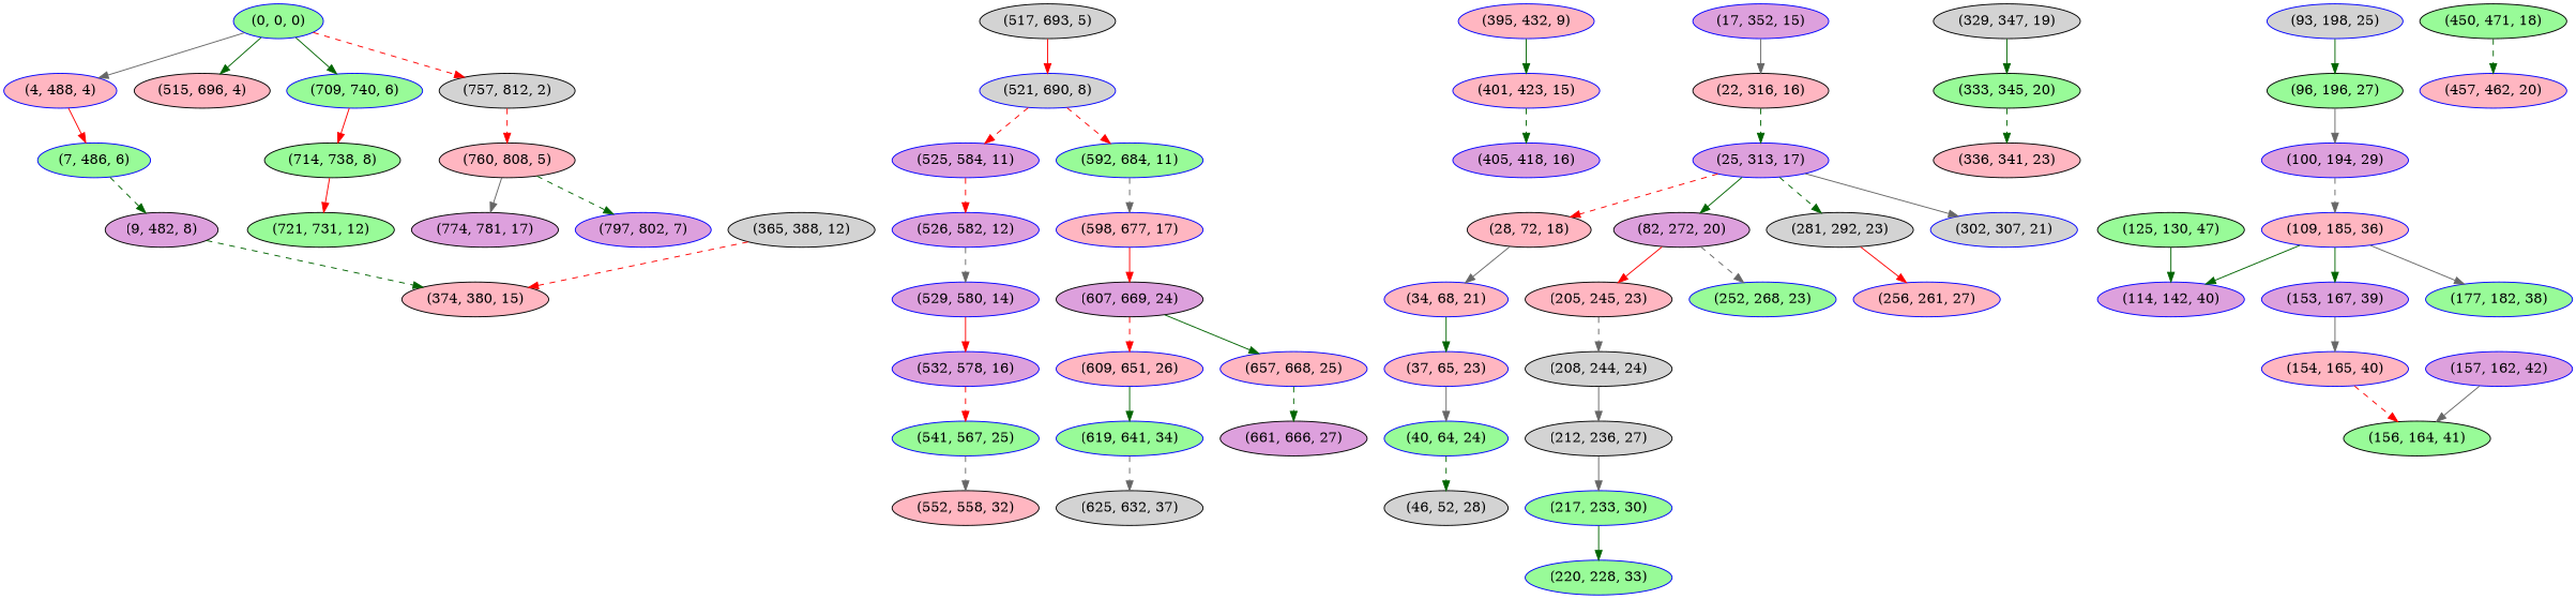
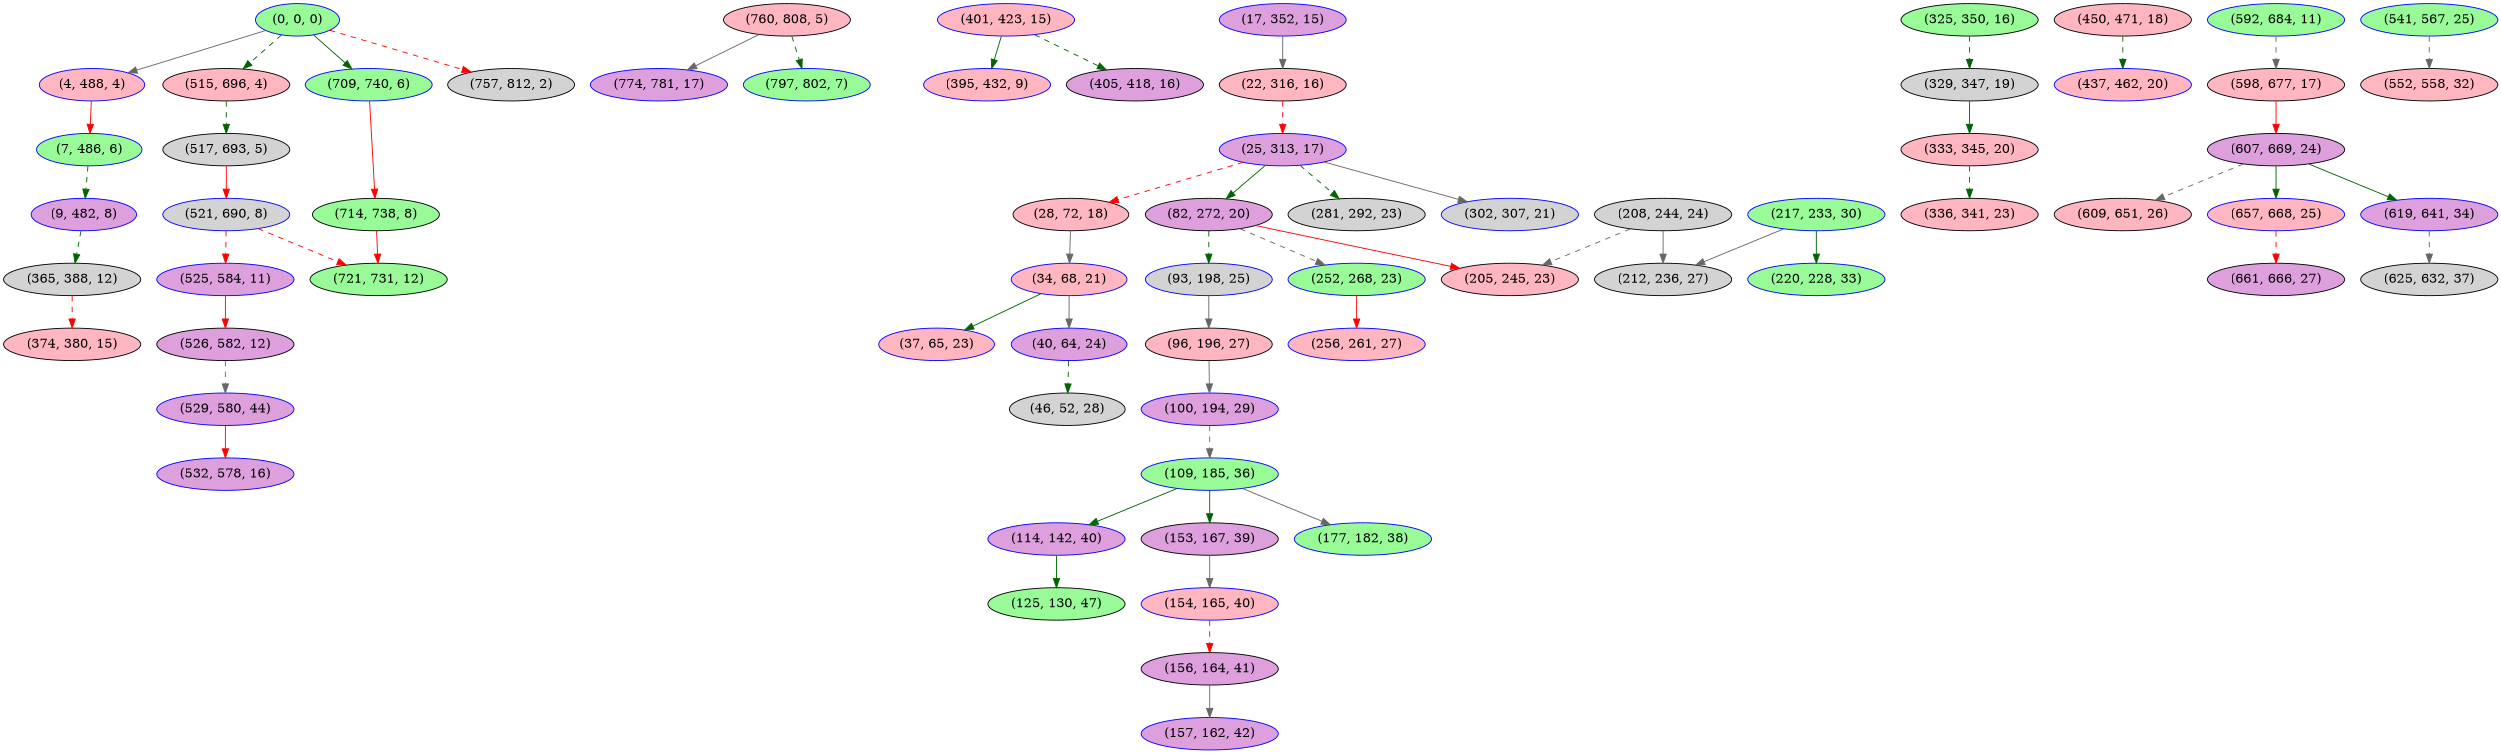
  digraph {
    node [color=blue fillcolor=lightpink style=filled]
    edge [color=darkgreen style=solid]
    "(0, 0, 0)" [fillcolor=palegreen]
    "(4, 488, 4)"
    "(515, 696, 4)" [color=black]
    "(709, 740, 6)" [fillcolor=palegreen]
    "(757, 812, 2)" [color=black fillcolor=lightgrey]
    "(7, 486, 6)" [fillcolor=palegreen]
    "(517, 693, 5)" [color=black fillcolor=lightgrey]
    "(714, 738, 8)" [color=black fillcolor=palegreen]
    "(760, 808, 5)" [color=black]
-   "(9, 482, 8)" [color=black fillcolor=plum]
+   "(9, 482, 8)" [fillcolor=plum]
    "(365, 388, 12)" [color=black fillcolor=lightgrey]
    "(374, 380, 15)" [color=black]
    "(395, 432, 9)"
    "(401, 423, 15)"
    "(17, 352, 15)" [fillcolor=plum]
    "(22, 316, 16)" [color=black]
    "(25, 313, 17)" [fillcolor=plum]
+   "(325, 350, 16)" [color=black fillcolor=palegreen]
    "(329, 347, 19)" [color=black fillcolor=lightgrey]
    "(28, 72, 18)" [color=black]
    "(82, 272, 20)" [color=black fillcolor=plum]
    "(281, 292, 23)" [color=black fillcolor=lightgrey]
    "(302, 307, 21)" [fillcolor=lightgrey]
    "(34, 68, 21)"
    "(93, 198, 25)" [fillcolor=lightgrey]
    "(205, 245, 23)" [color=black]
    "(252, 268, 23)" [fillcolor=palegreen]
    "(37, 65, 23)"
-   "(40, 64, 24)" [fillcolor=palegreen]
+   "(40, 64, 24)" [fillcolor=plum]
    "(46, 52, 28)" [color=black fillcolor=lightgrey]
-   "(96, 196, 27)" [color=black fillcolor=palegreen]
+   "(96, 196, 27)" [color=black]
    "(208, 244, 24)" [color=black fillcolor=lightgrey]
    "(256, 261, 27)"
    "(100, 194, 29)" [fillcolor=plum]
-   "(109, 185, 36)"
+   "(109, 185, 36)" [fillcolor=palegreen]
    "(114, 142, 40)" [fillcolor=plum]
-   "(153, 167, 39)" [fillcolor=plum]
+   "(153, 167, 39)" [color=black fillcolor=plum]
    "(177, 182, 38)" [fillcolor=palegreen]
    "(125, 130, 47)" [color=black fillcolor=palegreen]
    "(154, 165, 40)"
-   "(156, 164, 41)" [color=black fillcolor=palegreen]
+   "(156, 164, 41)" [color=black fillcolor=plum]
    "(157, 162, 42)" [fillcolor=plum]
    "(212, 236, 27)" [color=black fillcolor=lightgrey]
    "(217, 233, 30)" [fillcolor=palegreen]
    "(220, 228, 33)" [fillcolor=palegreen]
-   "(333, 345, 20)" [color=black fillcolor=palegreen]
+   "(333, 345, 20)" [color=black]
    "(336, 341, 23)" [color=black]
-   "(405, 418, 16)" [fillcolor=plum]
-   "(450, 471, 18)" [color=black fillcolor=palegreen]
-   "(457, 462, 20)"
+   "(405, 418, 16)" [color=black fillcolor=plum]
+   "(450, 471, 18)" [color=black]
+   "(457, 462, 20)" [label="(437, 462, 20)"]
    "(521, 690, 8)" [fillcolor=lightgrey]
    "(525, 584, 11)" [fillcolor=plum]
    "(592, 684, 11)" [fillcolor=palegreen]
-   "(526, 582, 12)" [fillcolor=plum]
-   "(598, 677, 17)"
-   "(529, 580, 14)" [fillcolor=plum]
+   "(526, 582, 12)" [color=black fillcolor=plum]
+   "(598, 677, 17)" [color=black]
+   "(529, 580, 14)" [fillcolor=plum label="(529, 580, 44)"]
    "(532, 578, 16)" [fillcolor=plum]
    "(541, 567, 25)" [fillcolor=palegreen]
    "(552, 558, 32)" [color=black]
    "(607, 669, 24)" [color=black fillcolor=plum]
-   "(609, 651, 26)"
+   "(609, 651, 26)" [color=black]
    "(657, 668, 25)"
-   "(619, 641, 34)" [fillcolor=palegreen]
+   "(619, 641, 34)" [fillcolor=plum]
    "(661, 666, 27)" [color=black fillcolor=plum]
    "(625, 632, 37)" [color=black fillcolor=lightgrey]
    "(721, 731, 12)" [color=black fillcolor=palegreen]
-   "(774, 781, 17)" [color=black fillcolor=plum]
-   "(797, 802, 7)" [fillcolor=plum]
+   "(774, 781, 17)" [fillcolor=plum]
+   "(797, 802, 7)" [fillcolor=palegreen]
    "(0, 0, 0)" -> "(4, 488, 4)" [color=gray40]
-   "(0, 0, 0)" -> "(515, 696, 4)"
+   "(0, 0, 0)" -> "(515, 696, 4)" [style=dashed]
    "(0, 0, 0)" -> "(709, 740, 6)"
    "(0, 0, 0)" -> "(757, 812, 2)" [color=red style=dashed]
    "(4, 488, 4)" -> "(7, 486, 6)" [color=red]
+   "(515, 696, 4)" -> "(517, 693, 5)" [style=dashed]
    "(709, 740, 6)" -> "(714, 738, 8)" [color=red]
-   "(757, 812, 2)" -> "(760, 808, 5)" [color=red style=dashed]
    "(7, 486, 6)" -> "(9, 482, 8)" [style=dashed]
    "(517, 693, 5)" -> "(521, 690, 8)" [color=red]
    "(714, 738, 8)" -> "(721, 731, 12)" [color=red]
    "(760, 808, 5)" -> "(774, 781, 17)" [color=gray40]
    "(760, 808, 5)" -> "(797, 802, 7)" [style=dashed]
-   "(9, 482, 8)" -> "(374, 380, 15)" [style=dashed]
+   "(9, 482, 8)" -> "(365, 388, 12)" [style=dashed]
    "(365, 388, 12)" -> "(374, 380, 15)" [color=red style=dashed]
-   "(395, 432, 9)" -> "(401, 423, 15)"
+   "(401, 423, 15)" -> "(395, 432, 9)"
    "(401, 423, 15)" -> "(405, 418, 16)" [style=dashed]
    "(17, 352, 15)" -> "(22, 316, 16)" [color=gray40]
-   "(22, 316, 16)" -> "(25, 313, 17)" [style=dashed]
+   "(22, 316, 16)" -> "(25, 313, 17)" [color=red style=dashed]
    "(25, 313, 17)" -> "(28, 72, 18)" [color=red style=dashed]
    "(25, 313, 17)" -> "(82, 272, 20)"
    "(25, 313, 17)" -> "(281, 292, 23)" [style=dashed]
    "(25, 313, 17)" -> "(302, 307, 21)" [color=gray40]
+   "(325, 350, 16)" -> "(329, 347, 19)" [style=dashed]
    "(329, 347, 19)" -> "(333, 345, 20)"
    "(28, 72, 18)" -> "(34, 68, 21)" [color=gray40]
+   "(82, 272, 20)" -> "(93, 198, 25)" [style=dashed]
    "(82, 272, 20)" -> "(205, 245, 23)" [color=red]
    "(82, 272, 20)" -> "(252, 268, 23)" [color=gray40 style=dashed]
    "(34, 68, 21)" -> "(37, 65, 23)"
-   "(93, 198, 25)" -> "(96, 196, 27)"
-   "(205, 245, 23)" -> "(208, 244, 24)" [color=gray40 style=dashed]
-   "(281, 292, 23)" -> "(256, 261, 27)" [color=red]
-   "(37, 65, 23)" -> "(40, 64, 24)" [color=gray40]
+   "(93, 198, 25)" -> "(96, 196, 27)" [color=gray40]
+   "(208, 244, 24)" -> "(205, 245, 23)" [color=gray40 style=dashed]
+   "(252, 268, 23)" -> "(256, 261, 27)" [color=red]
+   "(34, 68, 21)" -> "(40, 64, 24)" [color=gray40]
    "(40, 64, 24)" -> "(46, 52, 28)" [style=dashed]
    "(96, 196, 27)" -> "(100, 194, 29)" [color=gray40]
    "(208, 244, 24)" -> "(212, 236, 27)" [color=gray40]
    "(100, 194, 29)" -> "(109, 185, 36)" [color=gray40 style=dashed]
    "(109, 185, 36)" -> "(114, 142, 40)"
    "(109, 185, 36)" -> "(153, 167, 39)"
    "(109, 185, 36)" -> "(177, 182, 38)" [color=gray40]
-   "(125, 130, 47)" -> "(114, 142, 40)"
+   "(114, 142, 40)" -> "(125, 130, 47)"
    "(153, 167, 39)" -> "(154, 165, 40)" [color=gray40]
    "(154, 165, 40)" -> "(156, 164, 41)" [color=red style=dashed]
-   "(157, 162, 42)" -> "(156, 164, 41)" [color=gray40]
-   "(212, 236, 27)" -> "(217, 233, 30)" [color=gray40]
+   "(156, 164, 41)" -> "(157, 162, 42)" [color=gray40]
+   "(217, 233, 30)" -> "(212, 236, 27)" [color=gray40]
    "(217, 233, 30)" -> "(220, 228, 33)"
    "(333, 345, 20)" -> "(336, 341, 23)" [style=dashed]
    "(450, 471, 18)" -> "(457, 462, 20)" [style=dashed]
    "(521, 690, 8)" -> "(525, 584, 11)" [color=red style=dashed]
-   "(521, 690, 8)" -> "(592, 684, 11)" [color=red style=dashed]
-   "(525, 584, 11)" -> "(526, 582, 12)" [color=red style=dashed]
+   "(521, 690, 8)" -> "(721, 731, 12)" [color=red style=dashed]
+   "(525, 584, 11)" -> "(526, 582, 12)" [color=red]
    "(592, 684, 11)" -> "(598, 677, 17)" [color=gray40 style=dashed]
    "(526, 582, 12)" -> "(529, 580, 14)" [color=gray40 style=dashed]
    "(598, 677, 17)" -> "(607, 669, 24)" [color=red]
    "(529, 580, 14)" -> "(532, 578, 16)" [color=red]
-   "(532, 578, 16)" -> "(541, 567, 25)" [color=red style=dashed]
    "(541, 567, 25)" -> "(552, 558, 32)" [color=gray40 style=dashed]
-   "(607, 669, 24)" -> "(609, 651, 26)" [color=red style=dashed]
+   "(607, 669, 24)" -> "(609, 651, 26)" [color=gray40 style=dashed]
    "(607, 669, 24)" -> "(657, 668, 25)"
-   "(609, 651, 26)" -> "(619, 641, 34)"
-   "(657, 668, 25)" -> "(661, 666, 27)" [style=dashed]
+   "(607, 669, 24)" -> "(619, 641, 34)"
+   "(657, 668, 25)" -> "(661, 666, 27)" [color=red style=dashed]
    "(619, 641, 34)" -> "(625, 632, 37)" [color=gray40 style=dashed]
  }
